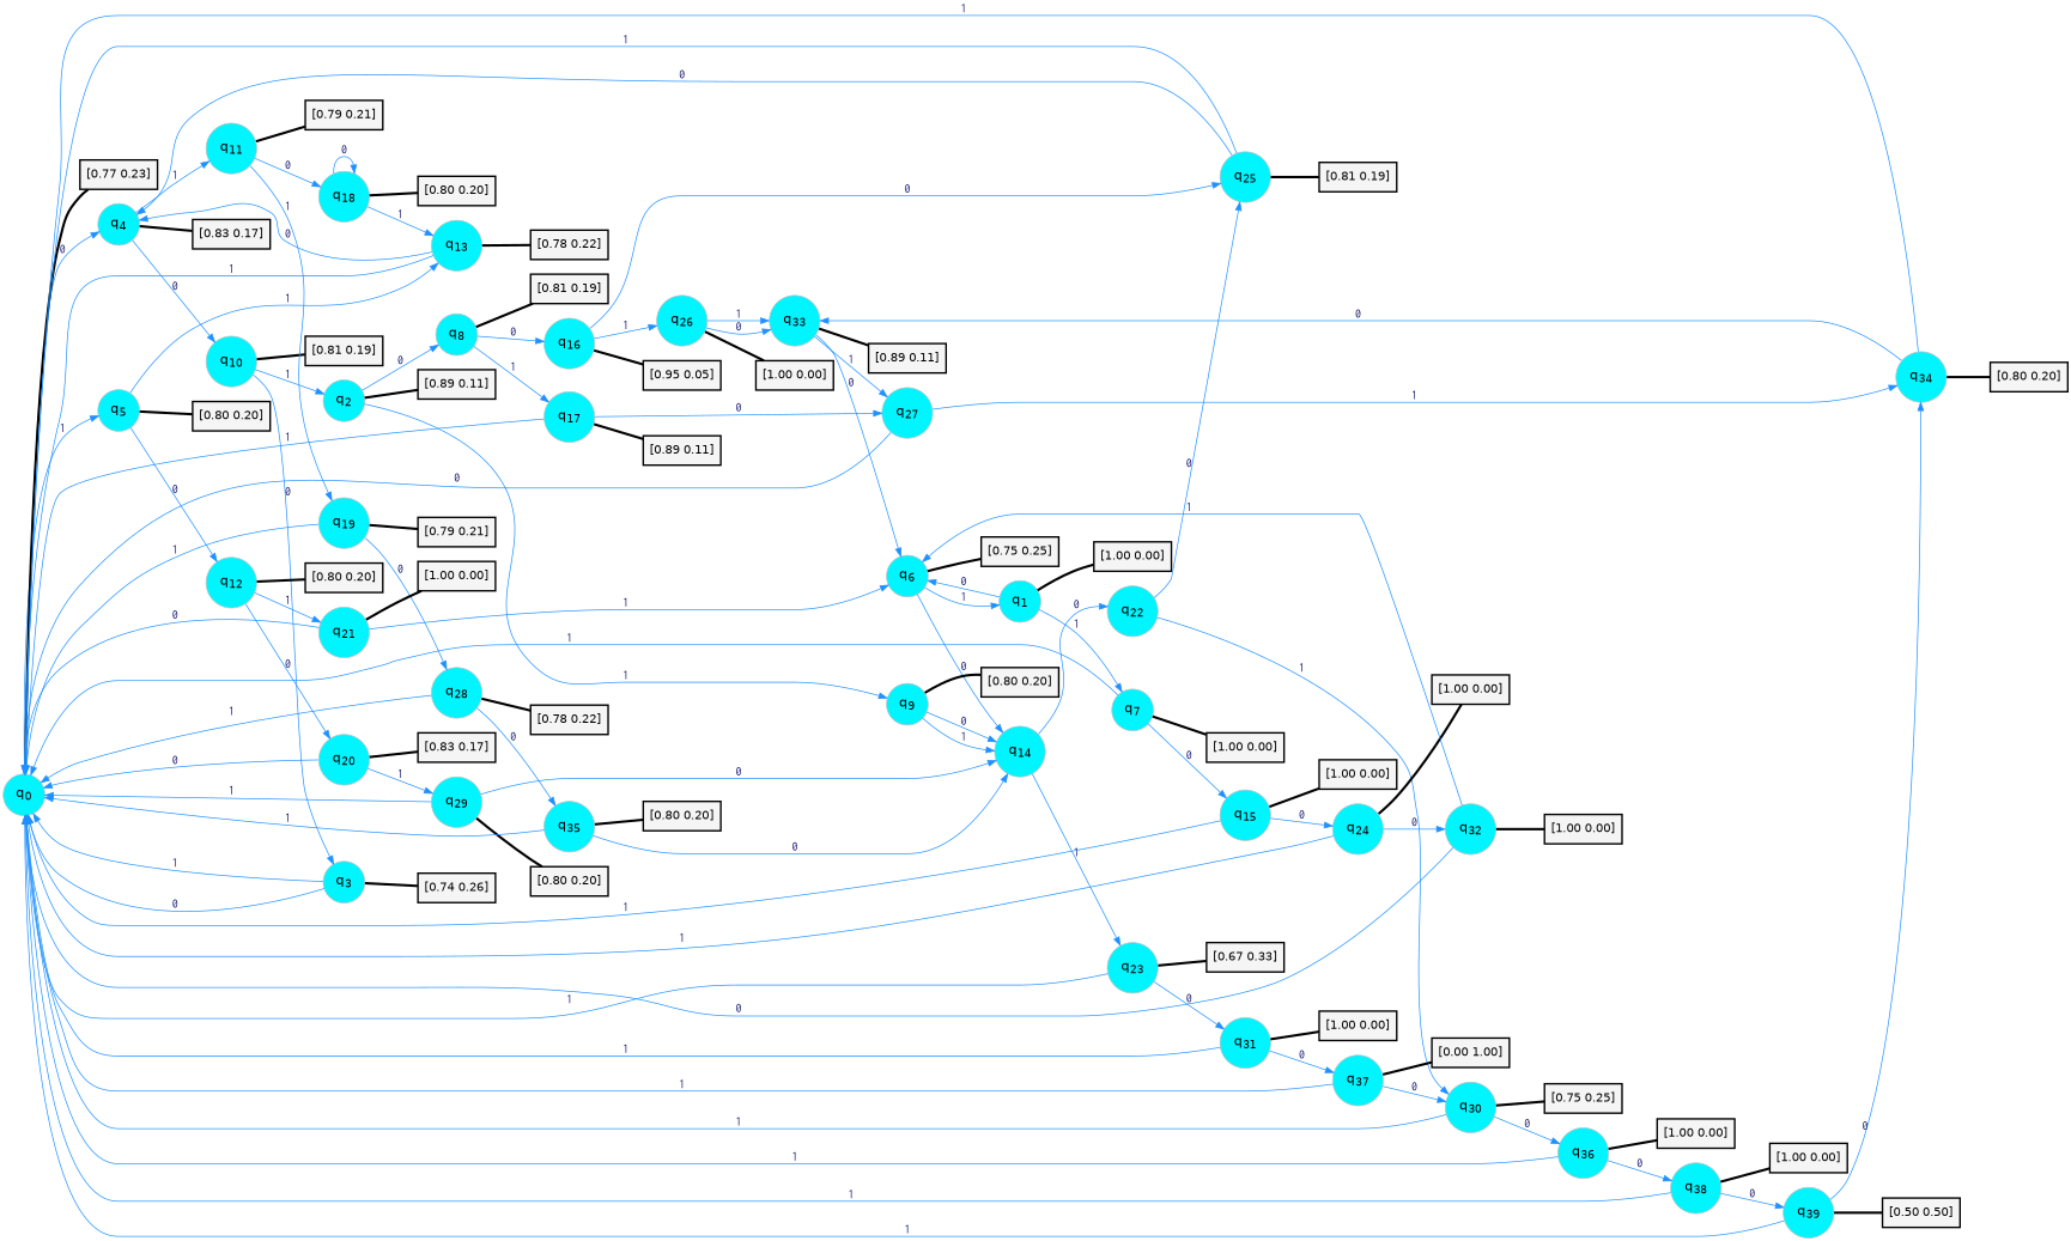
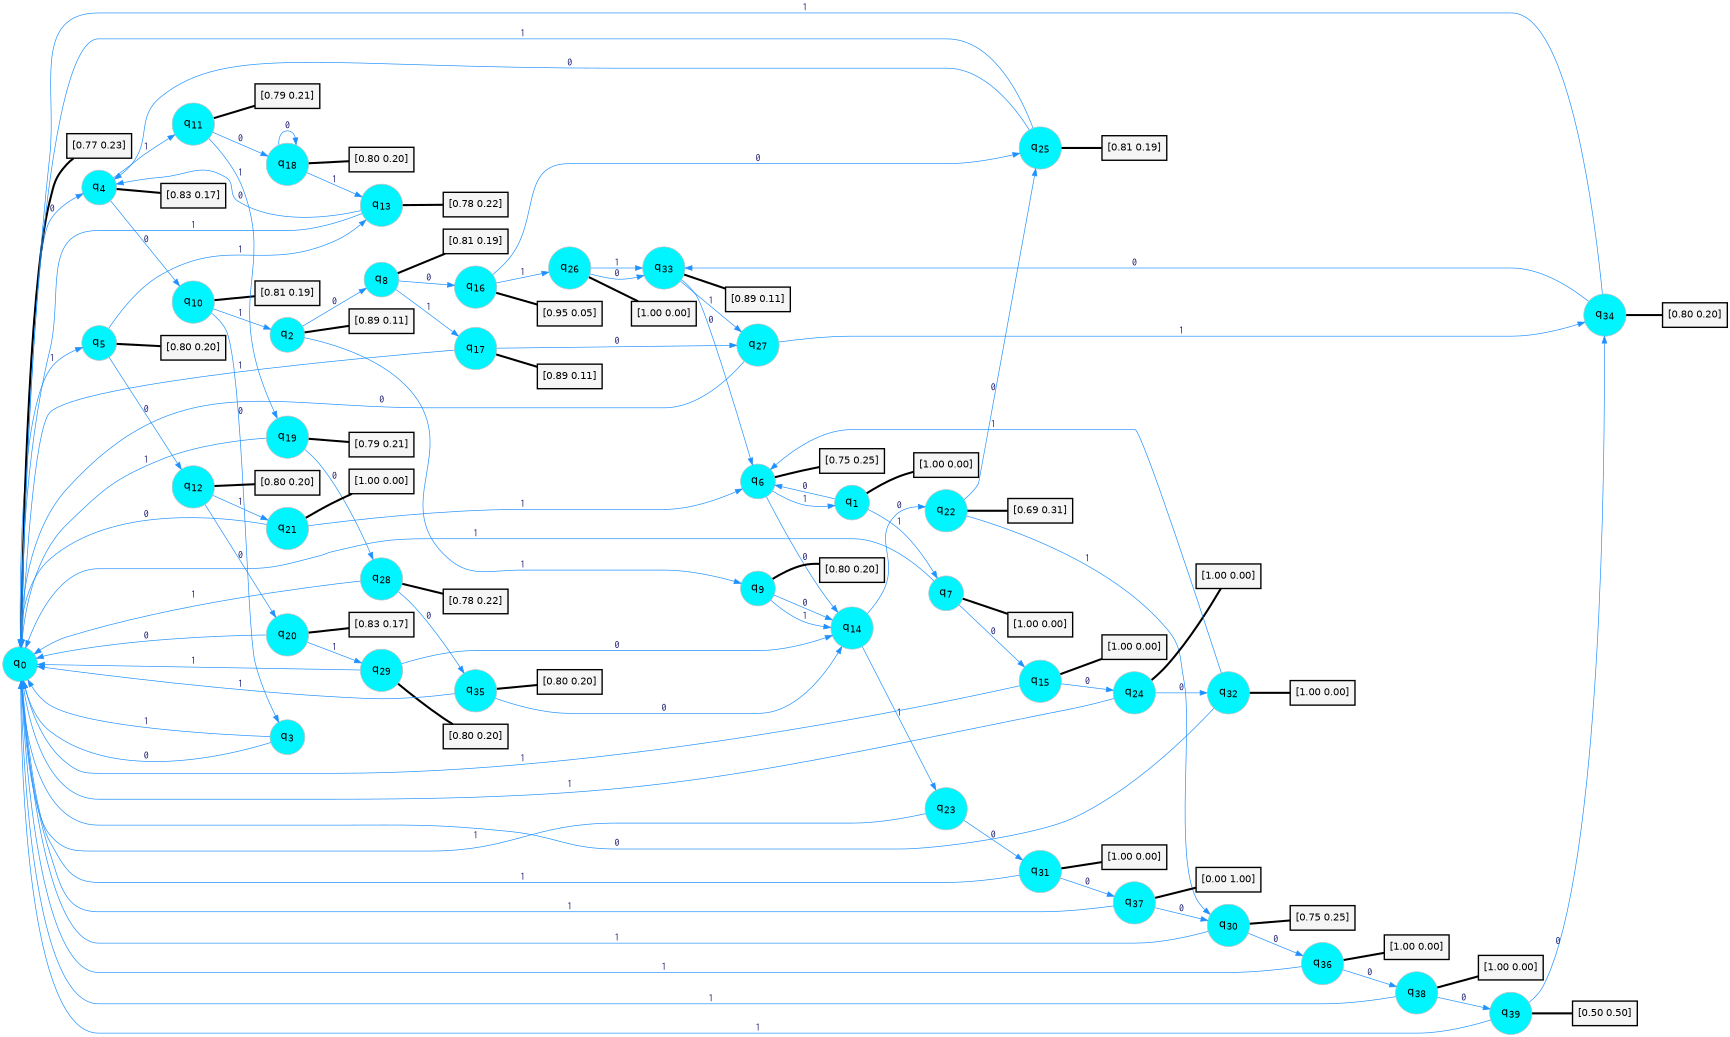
  digraph {
    rankdir=LR
    node [color=gray fillcolor=turquoise1 fontcolor=black fontname=Helvetica fontsize=16 fontweight=bold shape=circle style=filled]
    edge [arrowsize=1 color=dodgerblue1 fontcolor=midnightblue fontname=courier fontweight=bold penwidth=1 style=solid weight=20]
    n1 [label=<q<SUB>0</SUB>>]
    n2 [label=<q<SUB>4</SUB>>]
    n3 [label=<q<SUB>5</SUB>>]
    n4 [color=black fillcolor=whitesmoke fontsize=14 label="[0.77 0.23]" penwidth=2 shape=box]
    n5 [label=<q<SUB>10</SUB>>]
    n6 [label=<q<SUB>11</SUB>>]
    n7 [color=black fillcolor=whitesmoke fontsize=14 label="[0.83 0.17]" penwidth=2 shape=box]
    n8 [label=<q<SUB>12</SUB>>]
    n9 [label=<q<SUB>13</SUB>>]
    n10 [color=black fillcolor=whitesmoke fontsize=14 label="[0.80 0.20]" penwidth=2 shape=box]
    n11 [label=<q<SUB>1</SUB>>]
    n12 [label=<q<SUB>6</SUB>>]
    n13 [label=<q<SUB>7</SUB>>]
    n14 [color=black fillcolor=whitesmoke fontsize=14 label="[1.00 0.00]" penwidth=2 shape=box]
    n15 [label=<q<SUB>14</SUB>>]
    n16 [color=black fillcolor=whitesmoke fontsize=14 label="[0.75 0.25]" penwidth=2 shape=box]
    n17 [label=<q<SUB>15</SUB>>]
    n18 [color=black fillcolor=whitesmoke fontsize=14 label="[1.00 0.00]" penwidth=2 shape=box]
    n19 [label=<q<SUB>2</SUB>>]
    n20 [label=<q<SUB>8</SUB>>]
    n21 [label=<q<SUB>9</SUB>>]
    n22 [color=black fillcolor=whitesmoke fontsize=14 label="[0.89 0.11]" penwidth=2 shape=box]
    n23 [label=<q<SUB>16</SUB>>]
    n24 [label=<q<SUB>17</SUB>>]
    n25 [color=black fillcolor=whitesmoke fontsize=14 label="[0.81 0.19]" penwidth=2 shape=box]
    n26 [color=black fillcolor=whitesmoke fontsize=14 label="[0.80 0.20]" penwidth=2 shape=box]
    n27 [label=<q<SUB>3</SUB>>]
-   n28 [color=black fillcolor=whitesmoke fontsize=14 label="[0.74 0.26]" penwidth=2 shape=box]
    n29 [color=black fillcolor=whitesmoke fontsize=14 label="[0.81 0.19]" penwidth=2 shape=box]
    n30 [label=<q<SUB>18</SUB>>]
    n31 [label=<q<SUB>19</SUB>>]
    n32 [color=black fillcolor=whitesmoke fontsize=14 label="[0.79 0.21]" penwidth=2 shape=box]
    n33 [label=<q<SUB>20</SUB>>]
    n34 [label=<q<SUB>21</SUB>>]
    n35 [color=black fillcolor=whitesmoke fontsize=14 label="[0.80 0.20]" penwidth=2 shape=box]
    n36 [color=black fillcolor=whitesmoke fontsize=14 label="[0.78 0.22]" penwidth=2 shape=box]
    n37 [label=<q<SUB>22</SUB>>]
    n38 [label=<q<SUB>23</SUB>>]
    n39 [label=<q<SUB>24</SUB>>]
    n40 [color=black fillcolor=whitesmoke fontsize=14 label="[1.00 0.00]" penwidth=2 shape=box]
    n41 [label=<q<SUB>25</SUB>>]
    n42 [label=<q<SUB>26</SUB>>]
    n43 [color=black fillcolor=whitesmoke fontsize=14 label="[0.95 0.05]" penwidth=2 shape=box]
    n44 [label=<q<SUB>27</SUB>>]
    n45 [color=black fillcolor=whitesmoke fontsize=14 label="[0.89 0.11]" penwidth=2 shape=box]
    n46 [color=black fillcolor=whitesmoke fontsize=14 label="[0.80 0.20]" penwidth=2 shape=box]
    n47 [label=<q<SUB>28</SUB>>]
    n48 [color=black fillcolor=whitesmoke fontsize=14 label="[0.79 0.21]" penwidth=2 shape=box]
    n49 [label=<q<SUB>29</SUB>>]
    n50 [color=black fillcolor=whitesmoke fontsize=14 label="[0.83 0.17]" penwidth=2 shape=box]
    n51 [color=black fillcolor=whitesmoke fontsize=14 label="[1.00 0.00]" penwidth=2 shape=box]
    n52 [label=<q<SUB>30</SUB>>]
+   n53 [color=black fillcolor=whitesmoke fontsize=14 label="[0.69 0.31]" penwidth=2 shape=box]
    n54 [label=<q<SUB>31</SUB>>]
-   n55 [color=black fillcolor=whitesmoke fontsize=14 label="[0.67 0.33]" penwidth=2 shape=box]
    n56 [label=<q<SUB>32</SUB>>]
    n57 [color=black fillcolor=whitesmoke fontsize=14 label="[1.00 0.00]" penwidth=2 shape=box]
    n58 [color=black fillcolor=whitesmoke fontsize=14 label="[0.81 0.19]" penwidth=2 shape=box]
    n59 [label=<q<SUB>33</SUB>>]
    n60 [color=black fillcolor=whitesmoke fontsize=14 label="[1.00 0.00]" penwidth=2 shape=box]
    n61 [label=<q<SUB>34</SUB>>]
    n62 [label=<q<SUB>35</SUB>>]
    n63 [color=black fillcolor=whitesmoke fontsize=14 label="[0.78 0.22]" penwidth=2 shape=box]
    n64 [color=black fillcolor=whitesmoke fontsize=14 label="[0.80 0.20]" penwidth=2 shape=box]
    n65 [label=<q<SUB>36</SUB>>]
    n66 [color=black fillcolor=whitesmoke fontsize=14 label="[0.75 0.25]" penwidth=2 shape=box]
    n67 [label=<q<SUB>37</SUB>>]
    n68 [color=black fillcolor=whitesmoke fontsize=14 label="[1.00 0.00]" penwidth=2 shape=box]
    n69 [color=black fillcolor=whitesmoke fontsize=14 label="[1.00 0.00]" penwidth=2 shape=box]
    n70 [color=black fillcolor=whitesmoke fontsize=14 label="[0.89 0.11]" penwidth=2 shape=box]
    n71 [color=black fillcolor=whitesmoke fontsize=14 label="[0.80 0.20]" penwidth=2 shape=box]
    n72 [color=black fillcolor=whitesmoke fontsize=14 label="[0.80 0.20]" penwidth=2 shape=box]
    n73 [label=<q<SUB>38</SUB>>]
    n74 [color=black fillcolor=whitesmoke fontsize=14 label="[1.00 0.00]" penwidth=2 shape=box]
    n75 [color=black fillcolor=whitesmoke fontsize=14 label="[0.00 1.00]" penwidth=2 shape=box]
    n76 [label=<q<SUB>39</SUB>>]
    n77 [color=black fillcolor=whitesmoke fontsize=14 label="[1.00 0.00]" penwidth=2 shape=box]
    n78 [color=black fillcolor=whitesmoke fontsize=14 label="[0.50 0.50]" penwidth=2 shape=box]
    n1 -> n2 [label=0]
    n1 -> n3 [label=1]
    n1 -> n4 [arrowhead=none color=black penwidth=3]
    n2 -> n5 [label=0]
    n2 -> n6 [label=1]
    n2 -> n7 [arrowhead=none color=black penwidth=3]
    n3 -> n8 [label=0]
    n3 -> n9 [label=1]
    n3 -> n10 [arrowhead=none color=black penwidth=3]
    n5 -> n19 [label=1]
    n5 -> n27 [label=0]
    n5 -> n29 [arrowhead=none color=black penwidth=3]
    n6 -> n30 [label=0]
    n6 -> n31 [label=1]
    n6 -> n32 [arrowhead=none color=black penwidth=3]
    n8 -> n33 [label=0]
    n8 -> n34 [label=1]
    n8 -> n35 [arrowhead=none color=black penwidth=3]
    n9 -> n1 [label=1]
    n9 -> n2 [label=0]
    n9 -> n36 [arrowhead=none color=black penwidth=3]
    n11 -> n12 [label=0]
    n11 -> n13 [label=1]
    n11 -> n14 [arrowhead=none color=black penwidth=3]
    n12 -> n11 [label=1]
    n12 -> n15 [label=0]
    n12 -> n16 [arrowhead=none color=black penwidth=3]
    n13 -> n1 [label=1]
    n13 -> n17 [label=0]
    n13 -> n18 [arrowhead=none color=black penwidth=3]
    n15 -> n37 [label=0]
    n15 -> n38 [label=1]
    n17 -> n1 [label=1]
    n17 -> n39 [label=0]
    n17 -> n40 [arrowhead=none color=black penwidth=3]
    n19 -> n20 [label=0]
    n19 -> n21 [label=1]
    n19 -> n22 [arrowhead=none color=black penwidth=3]
    n20 -> n23 [label=0]
    n20 -> n24 [label=1]
    n20 -> n25 [arrowhead=none color=black penwidth=3]
    n21 -> n15 [label=0]
    n21 -> n15 [label=1]
    n21 -> n26 [arrowhead=none color=black penwidth=3]
    n23 -> n41 [label=0]
    n23 -> n42 [label=1]
    n23 -> n43 [arrowhead=none color=black penwidth=3]
    n24 -> n1 [label=1]
    n24 -> n44 [label=0]
    n24 -> n45 [arrowhead=none color=black penwidth=3]
    n27 -> n1 [label=0]
    n27 -> n1 [label=1]
-   n27 -> n28 [arrowhead=none color=black penwidth=3]
    n30 -> n9 [label=1]
    n30 -> n30 [label=0]
    n30 -> n46 [arrowhead=none color=black penwidth=3]
    n31 -> n1 [label=1]
    n31 -> n47 [label=0]
    n31 -> n48 [arrowhead=none color=black penwidth=3]
    n33 -> n1 [label=0]
    n33 -> n49 [label=1]
    n33 -> n50 [arrowhead=none color=black penwidth=3]
    n34 -> n1 [label=0]
    n34 -> n12 [label=1]
    n34 -> n51 [arrowhead=none color=black penwidth=3]
    n37 -> n41 [label=0]
    n37 -> n52 [label=1]
+   n37 -> n53 [arrowhead=none color=black penwidth=3]
    n38 -> n1 [label=1]
    n38 -> n54 [label=0]
-   n38 -> n55 [arrowhead=none color=black penwidth=3]
    n39 -> n1 [label=1]
    n39 -> n56 [label=0]
    n39 -> n57 [arrowhead=none color=black penwidth=3]
    n41 -> n1 [label=1]
    n41 -> n2 [label=0]
    n41 -> n58 [arrowhead=none color=black penwidth=3]
    n42 -> n59 [label=0]
    n42 -> n59 [label=1]
    n42 -> n60 [arrowhead=none color=black penwidth=3]
    n44 -> n1 [label=0]
    n44 -> n61 [label=1]
    n47 -> n1 [label=1]
    n47 -> n62 [label=0]
    n47 -> n63 [arrowhead=none color=black penwidth=3]
    n49 -> n1 [label=1]
    n49 -> n15 [label=0]
    n49 -> n64 [arrowhead=none color=black penwidth=3]
    n52 -> n1 [label=1]
    n52 -> n65 [label=0]
    n52 -> n66 [arrowhead=none color=black penwidth=3]
    n54 -> n1 [label=1]
    n54 -> n67 [label=0]
    n54 -> n68 [arrowhead=none color=black penwidth=3]
    n56 -> n1 [label=0]
    n56 -> n12 [label=1]
    n56 -> n69 [arrowhead=none color=black penwidth=3]
    n59 -> n12 [label=0]
    n59 -> n44 [label=1]
    n59 -> n70 [arrowhead=none color=black penwidth=3]
    n61 -> n1 [label=1]
    n61 -> n59 [label=0]
    n61 -> n71 [arrowhead=none color=black penwidth=3]
    n62 -> n1 [label=1]
    n62 -> n15 [label=0]
    n62 -> n72 [arrowhead=none color=black penwidth=3]
    n65 -> n1 [label=1]
    n65 -> n73 [label=0]
    n65 -> n74 [arrowhead=none color=black penwidth=3]
    n67 -> n1 [label=1]
    n67 -> n52 [label=0]
    n67 -> n75 [arrowhead=none color=black penwidth=3]
    n73 -> n1 [label=1]
    n73 -> n76 [label=0]
    n73 -> n77 [arrowhead=none color=black penwidth=3]
    n76 -> n1 [label=1]
    n76 -> n61 [label=0]
    n76 -> n78 [arrowhead=none color=black penwidth=3]
  }
